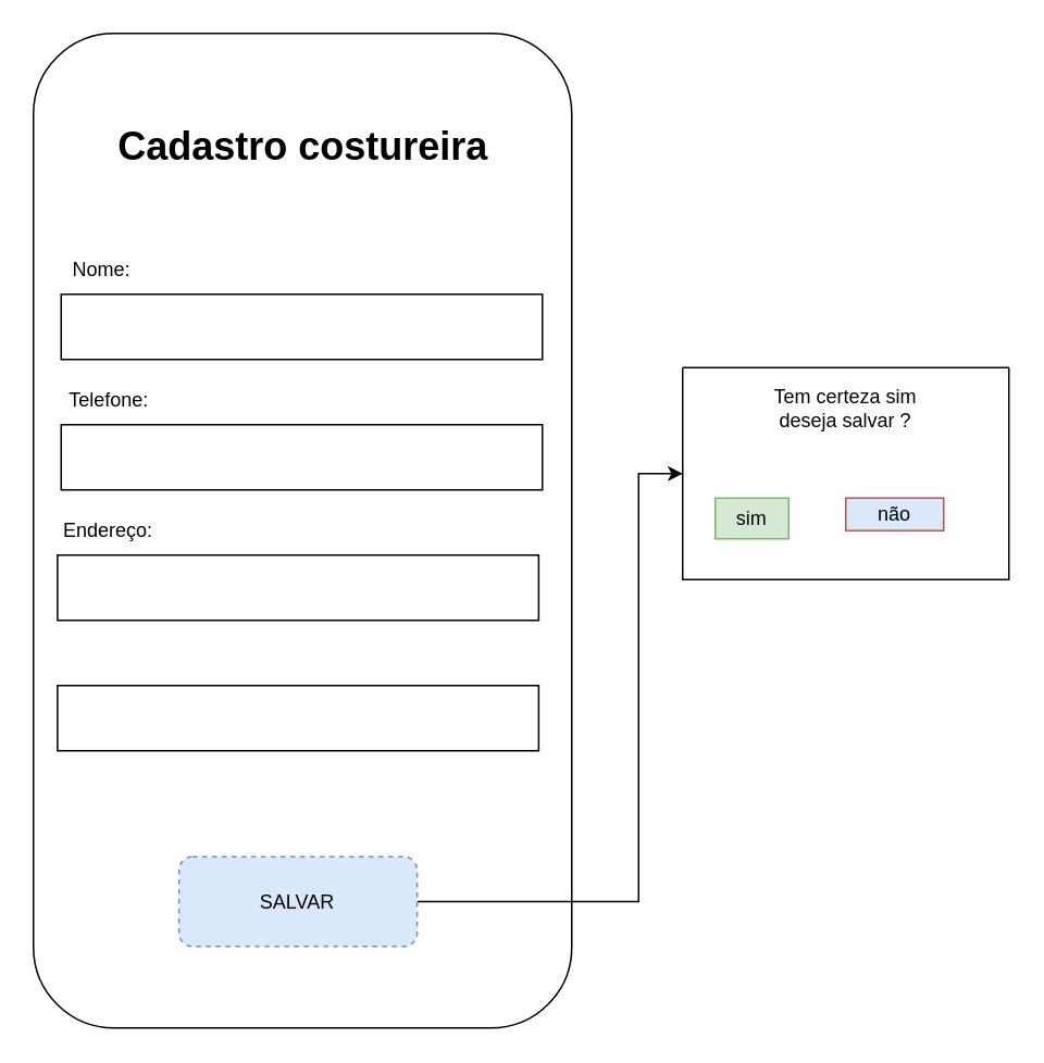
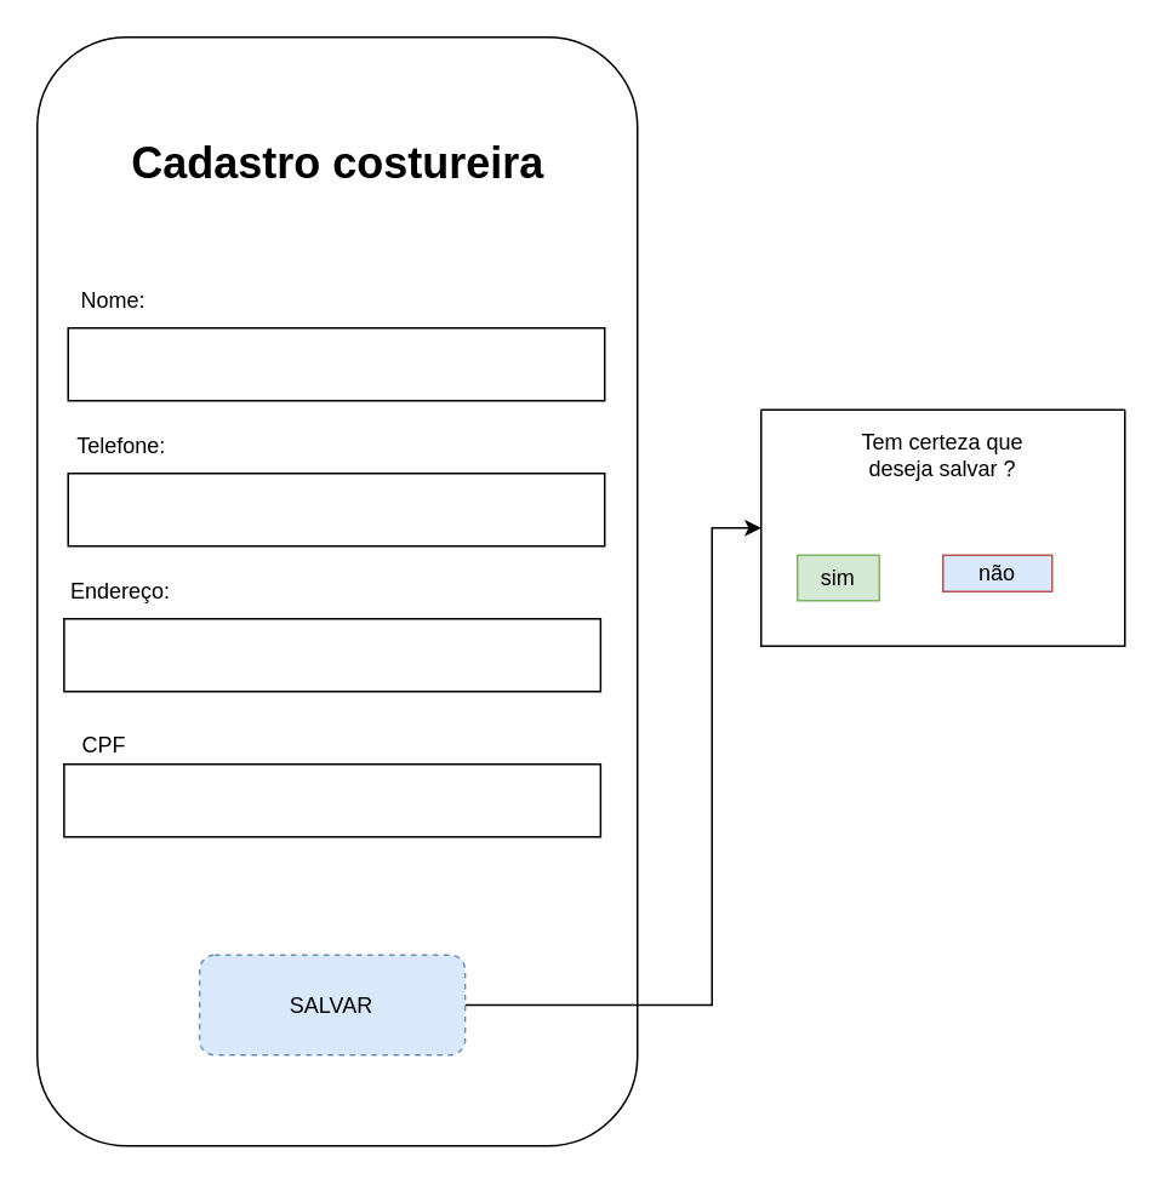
  <mxCell id="0" />
  <mxCell id="1" parent="0" />
  <mxCell id="2" value="" style="rounded=1;whiteSpace=wrap;html=1;direction=south;" vertex="1" parent="1"><mxGeometry x="20" y="20" width="330" height="610" as="geometry" /></mxCell>
  <mxCell id="3" value="Cadastro costureira" style="text;html=1;fontSize=24;fontStyle=1;verticalAlign=middle;align=center;" vertex="1" parent="1"><mxGeometry x="37" y="70" width="296" height="40" as="geometry" /></mxCell>
  <mxCell id="4" value="Nome:" style="text;html=1;strokeColor=none;fillColor=none;align=center;verticalAlign=middle;whiteSpace=wrap;overflow=hidden;" vertex="1" parent="1"><mxGeometry x="37" y="150" width="50" height="30" as="geometry" /></mxCell>
  <mxCell id="5" value="" style="rounded=0;whiteSpace=wrap;html=1;" vertex="1" parent="1"><mxGeometry x="37" y="180" width="295" height="40" as="geometry" /></mxCell>
  <mxCell id="6" value="Telefone:" style="text;html=1;strokeColor=none;fillColor=none;align=center;verticalAlign=middle;whiteSpace=wrap;overflow=hidden;" vertex="1" parent="1"><mxGeometry x="34.75" y="230" width="62.5" height="30" as="geometry" /></mxCell>
  <mxCell id="7" value="" style="rounded=0;whiteSpace=wrap;html=1;" vertex="1" parent="1"><mxGeometry x="37" y="260" width="295" height="40" as="geometry" /></mxCell>
  <mxCell id="8" value="" style="rounded=0;whiteSpace=wrap;html=1;" vertex="1" parent="1"><mxGeometry x="34.75" y="340" width="295" height="40" as="geometry" /></mxCell>
  <mxCell id="9" value="Endereço:" style="text;html=1;strokeColor=none;fillColor=none;align=center;verticalAlign=middle;whiteSpace=wrap;overflow=hidden;" vertex="1" parent="1"><mxGeometry x="26" y="315" width="80" height="20" as="geometry" /></mxCell>
  <mxCell id="10" value="" style="rounded=0;whiteSpace=wrap;html=1;" vertex="1" parent="1"><mxGeometry x="34.75" y="420" width="295" height="40" as="geometry" /></mxCell>
+ <mxCell id="11" value="CPF" style="text;html=1;strokeColor=none;fillColor=none;align=center;verticalAlign=middle;whiteSpace=wrap;overflow=hidden;" vertex="1" parent="1"><mxGeometry x="37" y="400" width="39.75" height="20" as="geometry" /></mxCell>
  <mxCell id="12" style="edgeStyle=orthogonalEdgeStyle;rounded=0;orthogonalLoop=1;jettySize=auto;html=1;entryX=0;entryY=0.5;entryDx=0;entryDy=0;" edge="1" parent="1" source="13" target="14"><mxGeometry relative="1" as="geometry"><Array as="points"><mxPoint x="391" y="553" /><mxPoint x="391" y="290" /></Array></mxGeometry></mxCell>
  <mxCell id="13" value="SALVAR" style="rounded=1;whiteSpace=wrap;html=1;fillColor=#dae8fc;strokeColor=#6c8ebf;dashed=1;" vertex="1" parent="1"><mxGeometry x="109.25" y="525" width="146" height="55" as="geometry" /></mxCell>
  <mxCell id="14" value="" style="swimlane;startSize=0;" vertex="1" parent="1"><mxGeometry x="418" y="225" width="200" height="130" as="geometry" /></mxCell>
- <mxCell id="15" value="Tem certeza sim deseja salvar ?" style="text;html=1;align=center;verticalAlign=middle;whiteSpace=wrap;rounded=0;" vertex="1" parent="14"><mxGeometry x="50" y="10" width="100" height="30" as="geometry" /></mxCell>
+ <mxCell id="15" value="Tem certeza que deseja salvar ?" style="text;html=1;align=center;verticalAlign=middle;whiteSpace=wrap;rounded=0;" vertex="1" parent="14"><mxGeometry x="50" y="10" width="100" height="30" as="geometry" /></mxCell>
  <mxCell id="16" value="sim" style="rounded=0;whiteSpace=wrap;html=1;fillColor=#d5e8d4;strokeColor=#82b366;" vertex="1" parent="14"><mxGeometry x="20" y="80" width="45" height="25" as="geometry" /></mxCell>
  <mxCell id="17" value="não" style="rounded=0;whiteSpace=wrap;html=1;fillColor=#dae8fc;strokeColor=#b85450;" vertex="1" parent="14"><mxGeometry x="100" y="80" width="60" height="20" as="geometry" /></mxCell>
